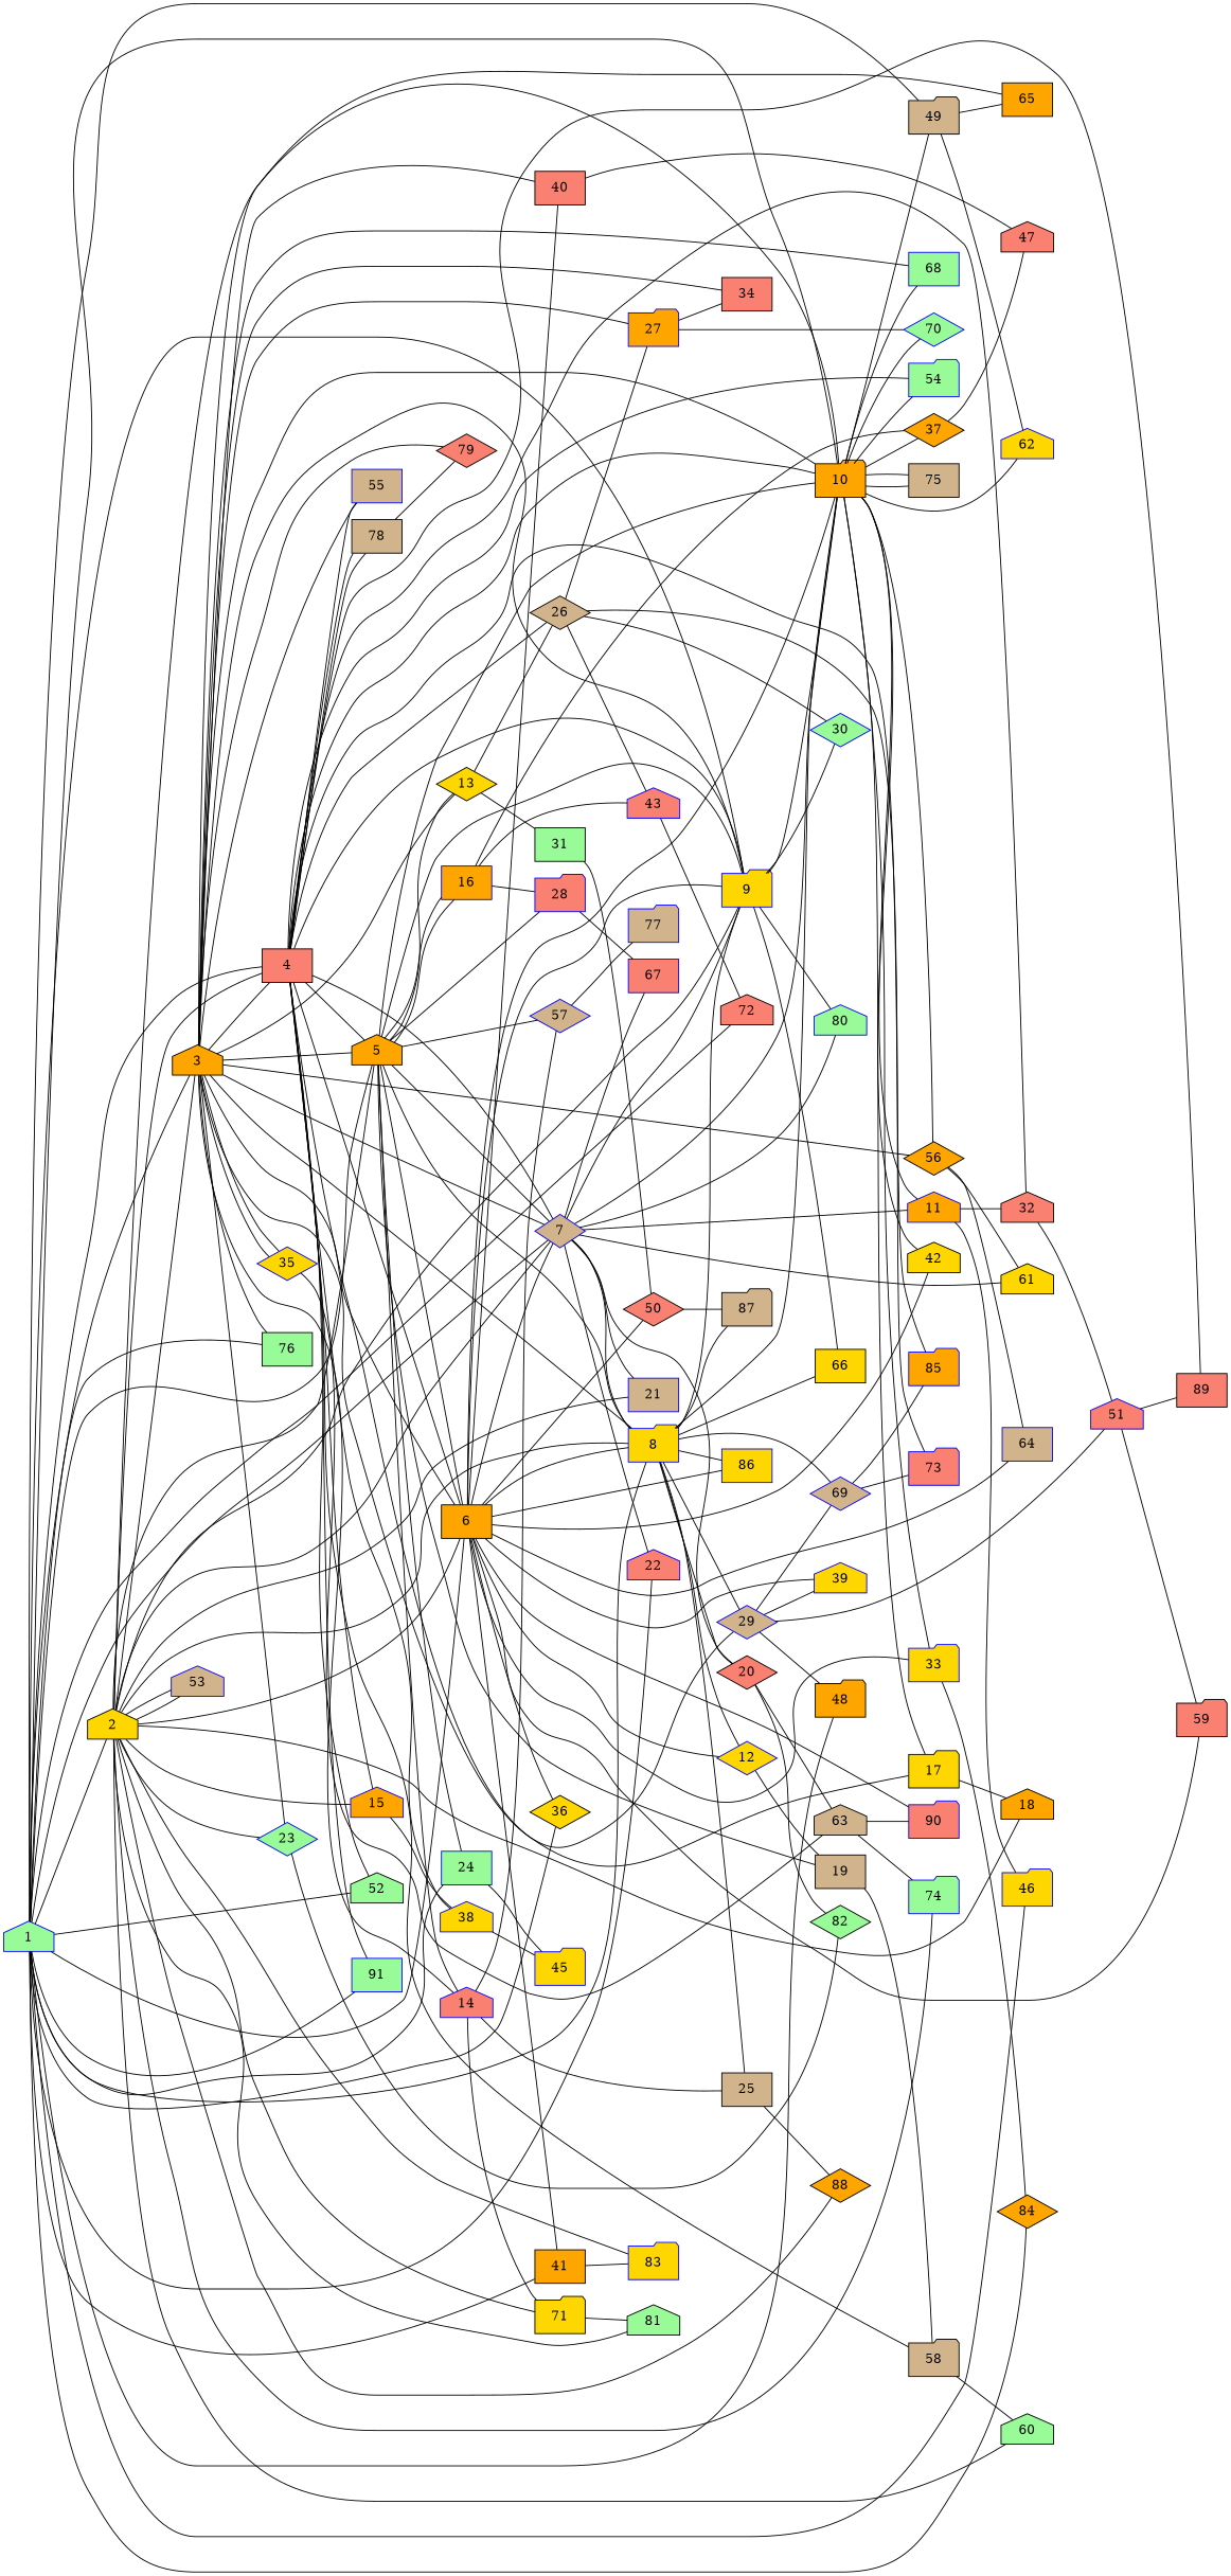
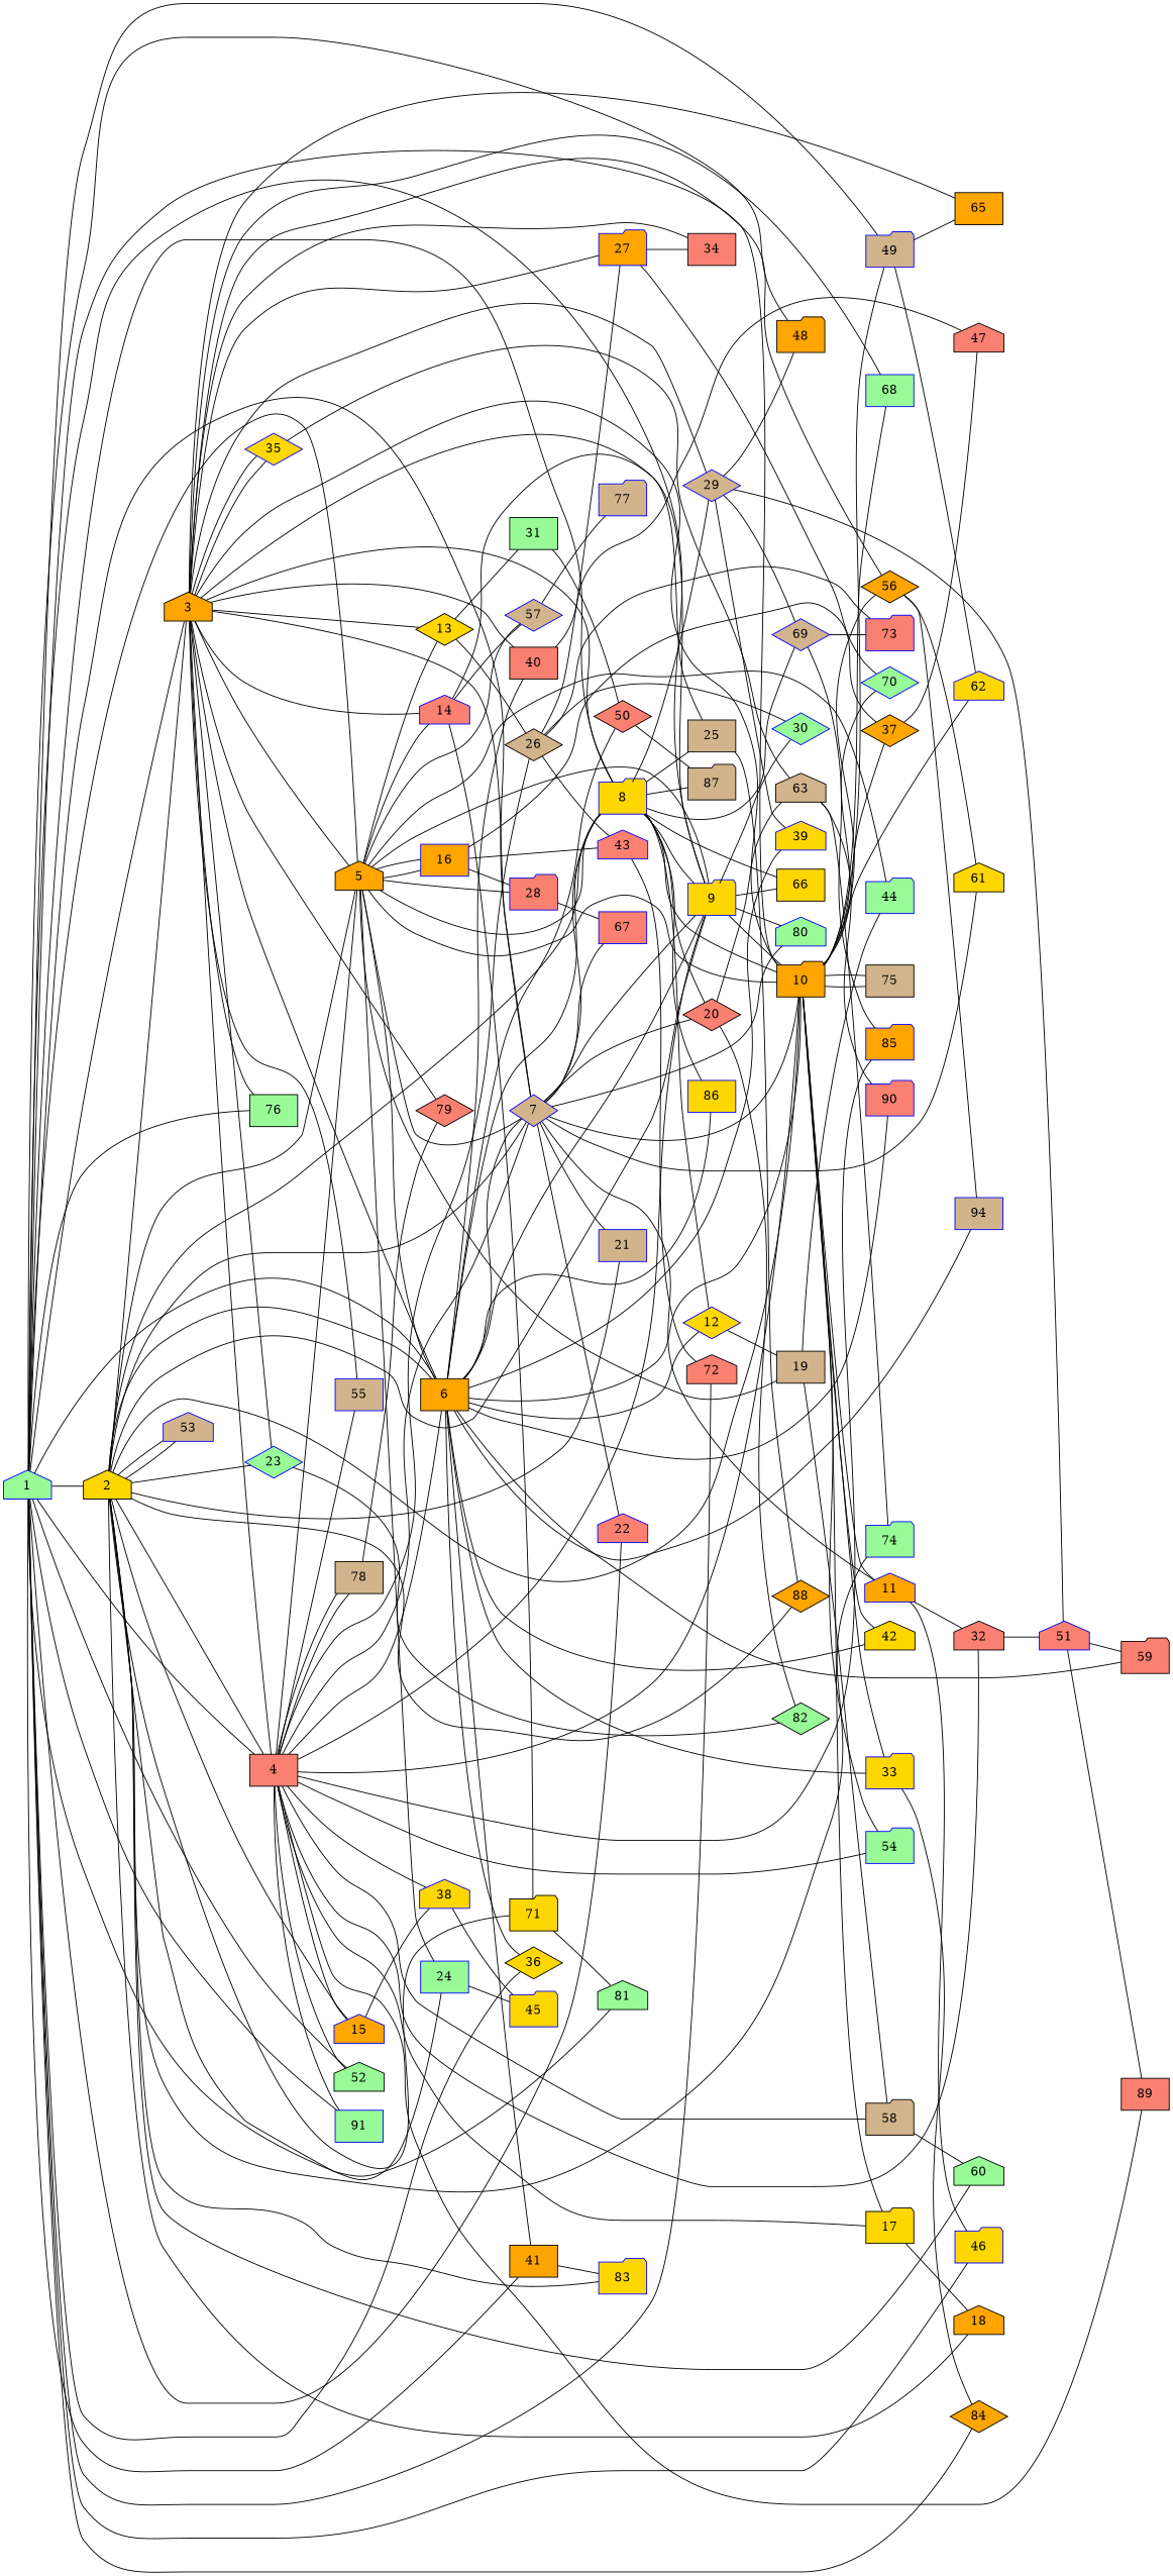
  graph {
    rankdir=LR
    node [color=black fillcolor=gold shape=house style=filled]
    1 [color=blue fillcolor=palegreen]
    2
    3 [fillcolor=orange]
    4 [fillcolor=salmon shape=box]
    5 [fillcolor=orange]
    6 [fillcolor=orange shape=box]
    7 [color=blue fillcolor=tan shape=diamond]
    8 [color=blue shape=folder]
    9 [color=blue shape=folder]
    10 [fillcolor=orange shape=folder]
    22 [color=blue fillcolor=salmon]
    24 [color=blue fillcolor=palegreen shape=box]
    36 [shape=diamond]
    41 [fillcolor=orange shape=box]
    46 [color=blue shape=folder]
    48 [fillcolor=orange shape=folder]
-   49 [fillcolor=tan shape=folder]
+   49 [color=blue fillcolor=tan shape=folder]
    52 [fillcolor=palegreen]
    72 [fillcolor=salmon]
    76 [fillcolor=palegreen shape=box]
    84 [fillcolor=orange shape=diamond]
    91 [color=blue fillcolor=palegreen shape=box]
    15 [color=blue fillcolor=orange]
    18 [fillcolor=orange]
    21 [color=blue fillcolor=tan shape=box]
    23 [color=blue fillcolor=palegreen shape=diamond]
    53 [color=blue fillcolor=tan]
    60 [fillcolor=palegreen]
    71 [shape=folder]
    74 [color=blue fillcolor=palegreen shape=folder]
    81 [fillcolor=palegreen]
    83 [color=blue shape=folder]
    88 [fillcolor=orange shape=diamond]
    13 [shape=diamond]
    14 [color=blue fillcolor=salmon]
    27 [color=blue fillcolor=orange shape=folder]
    29 [color=blue fillcolor=tan shape=diamond]
    34 [fillcolor=salmon shape=box]
    35 [color=blue shape=diamond]
    40 [fillcolor=salmon shape=box]
    55 [color=blue fillcolor=tan shape=box]
    56 [fillcolor=orange shape=diamond]
    65 [fillcolor=orange shape=box]
    68 [color=blue fillcolor=palegreen shape=box]
    79 [fillcolor=salmon shape=diamond]
    17 [shape=folder]
    26 [fillcolor=tan shape=diamond]
    32 [fillcolor=salmon]
    38 [color=blue]
    54 [color=blue fillcolor=palegreen shape=folder]
    58 [fillcolor=tan shape=folder]
    78 [fillcolor=tan shape=box]
    85 [color=blue fillcolor=orange shape=folder]
    89 [fillcolor=salmon shape=box]
    16 [color=blue fillcolor=orange shape=box]
    19 [fillcolor=tan shape=box]
    28 [color=blue fillcolor=salmon shape=folder]
+   44 [color=blue fillcolor=palegreen shape=folder]
    57 [color=blue fillcolor=tan shape=diamond]
    12 [color=blue shape=diamond]
    33 [color=blue shape=folder]
    39 [color=blue]
    42
    50 [fillcolor=salmon shape=diamond]
    59 [fillcolor=salmon shape=folder]
-   64 [color=blue fillcolor=tan shape=box]
+   64 [color=blue fillcolor=tan shape=box label=94]
    86 [color=blue shape=box]
    90 [color=blue fillcolor=salmon shape=folder]
    11 [color=blue fillcolor=orange]
    20 [fillcolor=salmon shape=diamond]
    61
    67 [color=blue fillcolor=salmon shape=box]
    80 [color=blue fillcolor=palegreen]
    25 [fillcolor=tan shape=box]
    66 [shape=box]
    69 [color=blue fillcolor=tan shape=diamond]
    87 [fillcolor=tan shape=folder]
    30 [color=blue fillcolor=palegreen shape=diamond]
    37 [fillcolor=orange shape=diamond]
    62 [color=blue]
    70 [color=blue fillcolor=palegreen shape=diamond]
    75 [fillcolor=tan shape=box]
    45 [color=blue shape=folder]
    82 [fillcolor=palegreen shape=diamond]
    31 [fillcolor=palegreen shape=box]
    51 [color=blue fillcolor=salmon]
    63 [fillcolor=tan]
    47 [fillcolor=salmon]
    43 [color=blue fillcolor=salmon]
    73 [color=blue fillcolor=salmon shape=folder]
    77 [color=blue fillcolor=tan shape=folder]
    1 -- 2
    1 -- 3
    1 -- 4
    1 -- 5
    1 -- 6
    1 -- 7
    1 -- 8
    1 -- 9
    1 -- 10
    1 -- 22
    1 -- 24
    1 -- 36
    1 -- 41
    1 -- 46
    1 -- 48
    1 -- 49
    1 -- 52
    1 -- 72
    1 -- 76
    1 -- 84
    1 -- 91
    2 -- 3
    2 -- 4
    2 -- 5
    2 -- 6
    2 -- 7
    2 -- 8
    2 -- 9
    2 -- 10
    2 -- 15
    2 -- 18
    2 -- 21
    2 -- 23
    2 -- 53
    2 -- 53
    2 -- 60
    2 -- 71
    2 -- 74
    2 -- 81
    2 -- 83
    2 -- 88
    3 -- 4
    3 -- 5
    3 -- 6
    3 -- 7
    3 -- 8
    3 -- 9
    3 -- 10
    3 -- 76
    3 -- 23
    3 -- 13
    3 -- 14
    3 -- 27
    3 -- 29
    3 -- 34
    3 -- 35
    3 -- 35
    3 -- 40
    3 -- 55
    3 -- 56
    3 -- 65
    3 -- 68
    3 -- 79
    4 -- 5
    4 -- 6
    4 -- 7
    4 -- 9
    4 -- 10
    4 -- 52
    4 -- 91
    4 -- 15
    4 -- 55
    4 -- 17
    4 -- 26
    4 -- 32
    4 -- 38
    4 -- 54
    4 -- 58
    4 -- 78
    4 -- 78
    4 -- 85
    4 -- 89
    5 -- 6
    5 -- 7
    5 -- 8
    5 -- 9
    5 -- 10
    5 -- 24
    5 -- 13
    5 -- 14
    5 -- 16
    5 -- 16
    5 -- 19
    5 -- 28
+   5 -- 44
    5 -- 57
    6 -- 7
    6 -- 8
    6 -- 9
    6 -- 10
    6 -- 36
    6 -- 41
    6 -- 40
    6 -- 12
    6 -- 33
    6 -- 39
    6 -- 42
    6 -- 50
    6 -- 59
    6 -- 64
    6 -- 86
    6 -- 90
    7 -- 8
    7 -- 9
    7 -- 10
    7 -- 22
    7 -- 21
    7 -- 11
    7 -- 20
    7 -- 61
    7 -- 67
    7 -- 80
    8 -- 9
    8 -- 10
    8 -- 29
    8 -- 12
    8 -- 86
    8 -- 20
    8 -- 25
    8 -- 66
    8 -- 69
    8 -- 87
    9 -- 10
    9 -- 80
    9 -- 66
    9 -- 30
    10 -- 49
    10 -- 56
    10 -- 68
    10 -- 17
    10 -- 54
    10 -- 33
    10 -- 42
    10 -- 11
    10 -- 37
    10 -- 62
    10 -- 70
    10 -- 75
    10 -- 75
    24 -- 45
    41 -- 83
    49 -- 65
    49 -- 62
    15 -- 38
    23 -- 82
    71 -- 81
    13 -- 26
    13 -- 31
    14 -- 71
    14 -- 57
    14 -- 25
    27 -- 34
    27 -- 70
    29 -- 48
    29 -- 39
    29 -- 69
    29 -- 51
    35 -- 63
    40 -- 47
    56 -- 64
    56 -- 61
    17 -- 18
    26 -- 27
    26 -- 30
    26 -- 43
    26 -- 73
    32 -- 51
    38 -- 45
    58 -- 60
    78 -- 79
    16 -- 28
    16 -- 37
    16 -- 43
    19 -- 58
+   19 -- 44
    28 -- 67
    57 -- 77
    12 -- 19
    33 -- 84
    50 -- 87
    11 -- 46
    11 -- 32
    20 -- 82
    20 -- 63
    25 -- 88
    69 -- 85
    69 -- 73
    37 -- 47
    31 -- 50
    51 -- 89
    51 -- 59
    63 -- 74
    63 -- 90
    43 -- 72
  }
